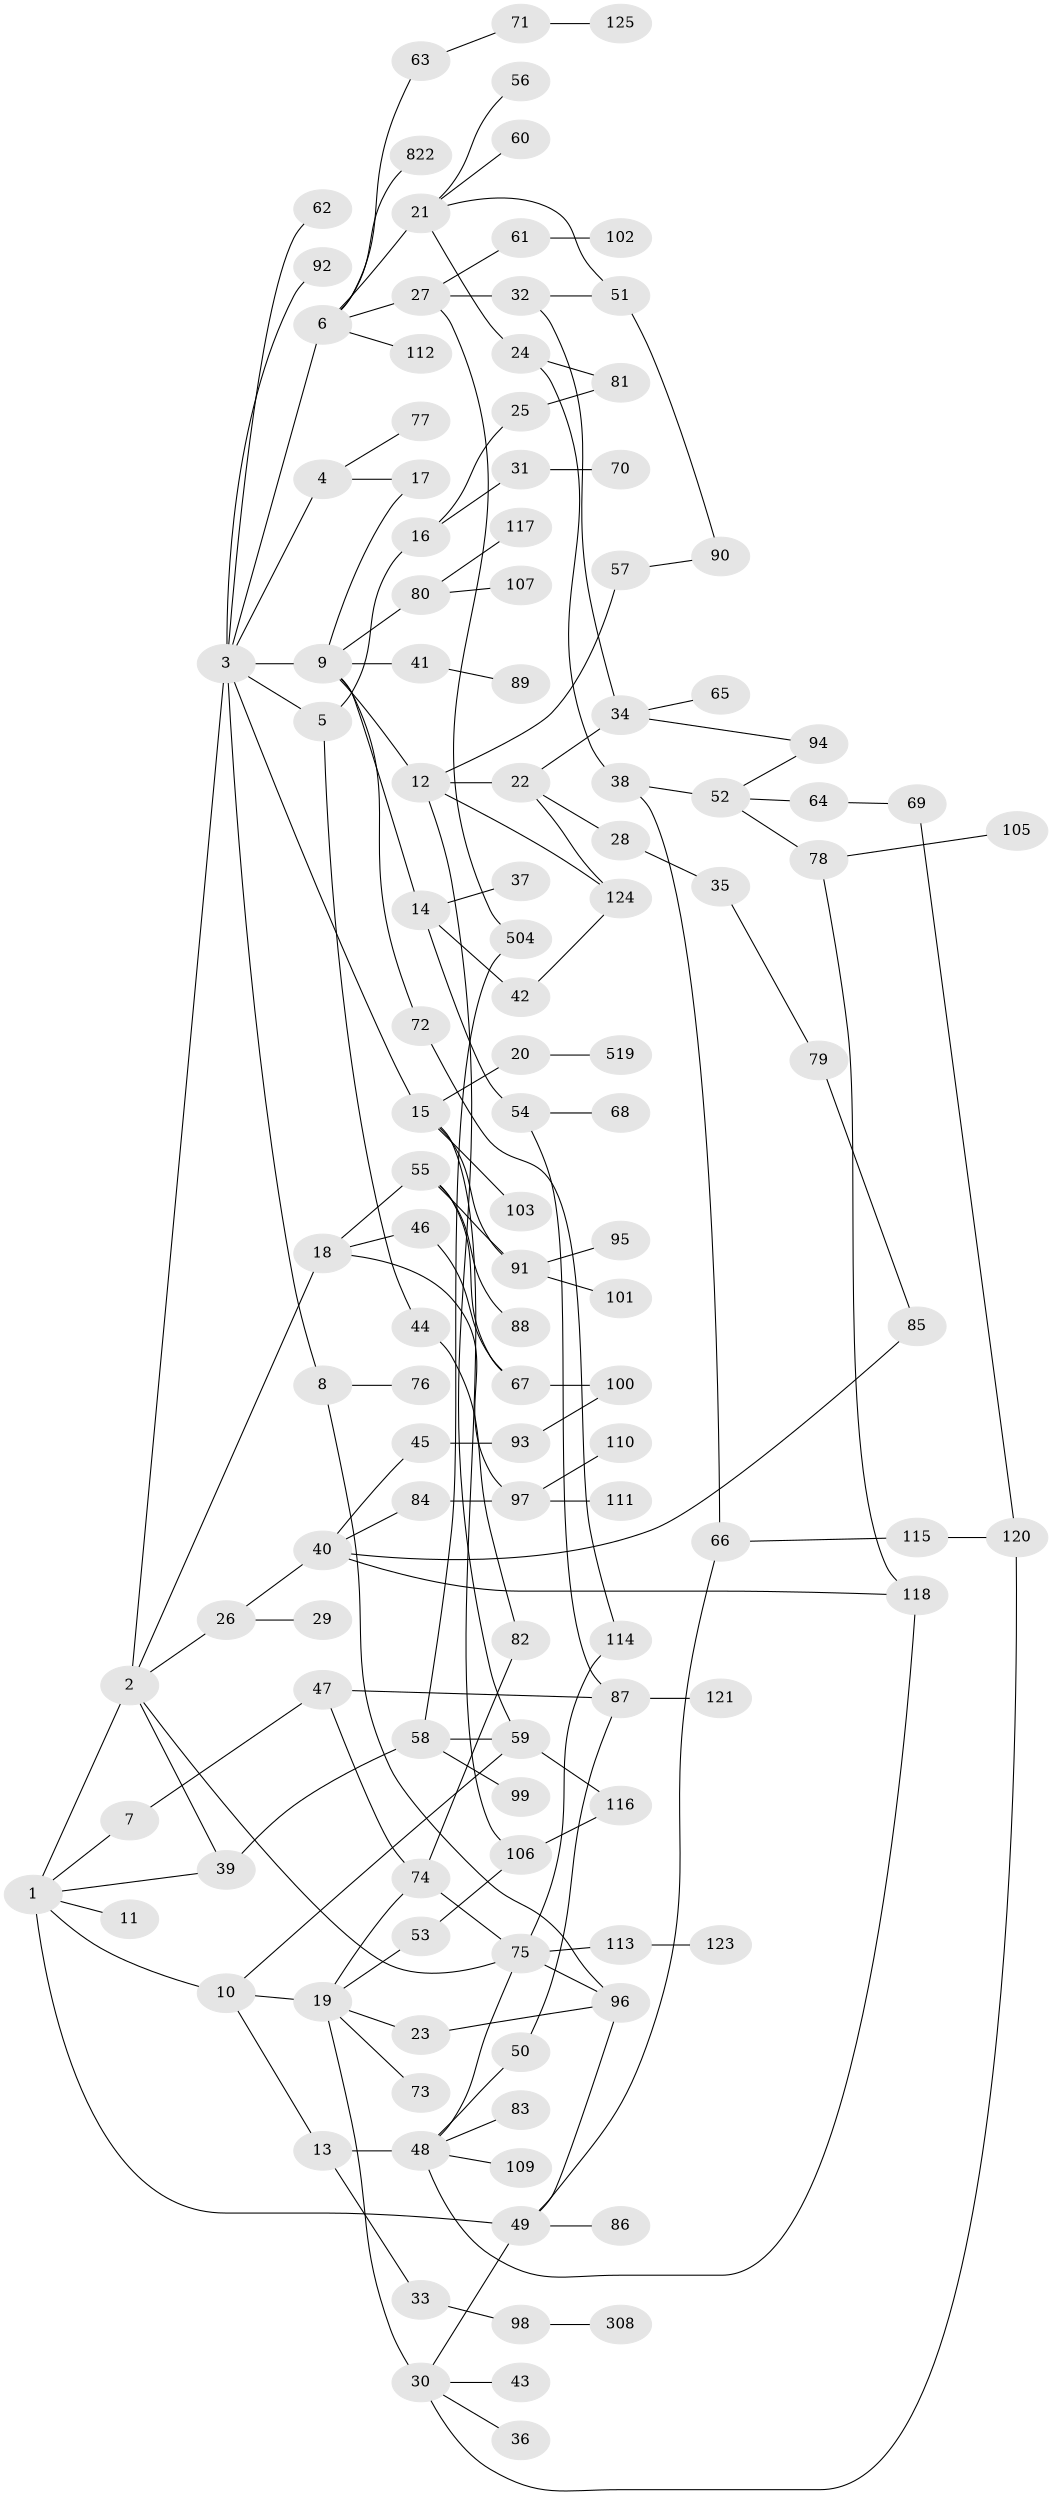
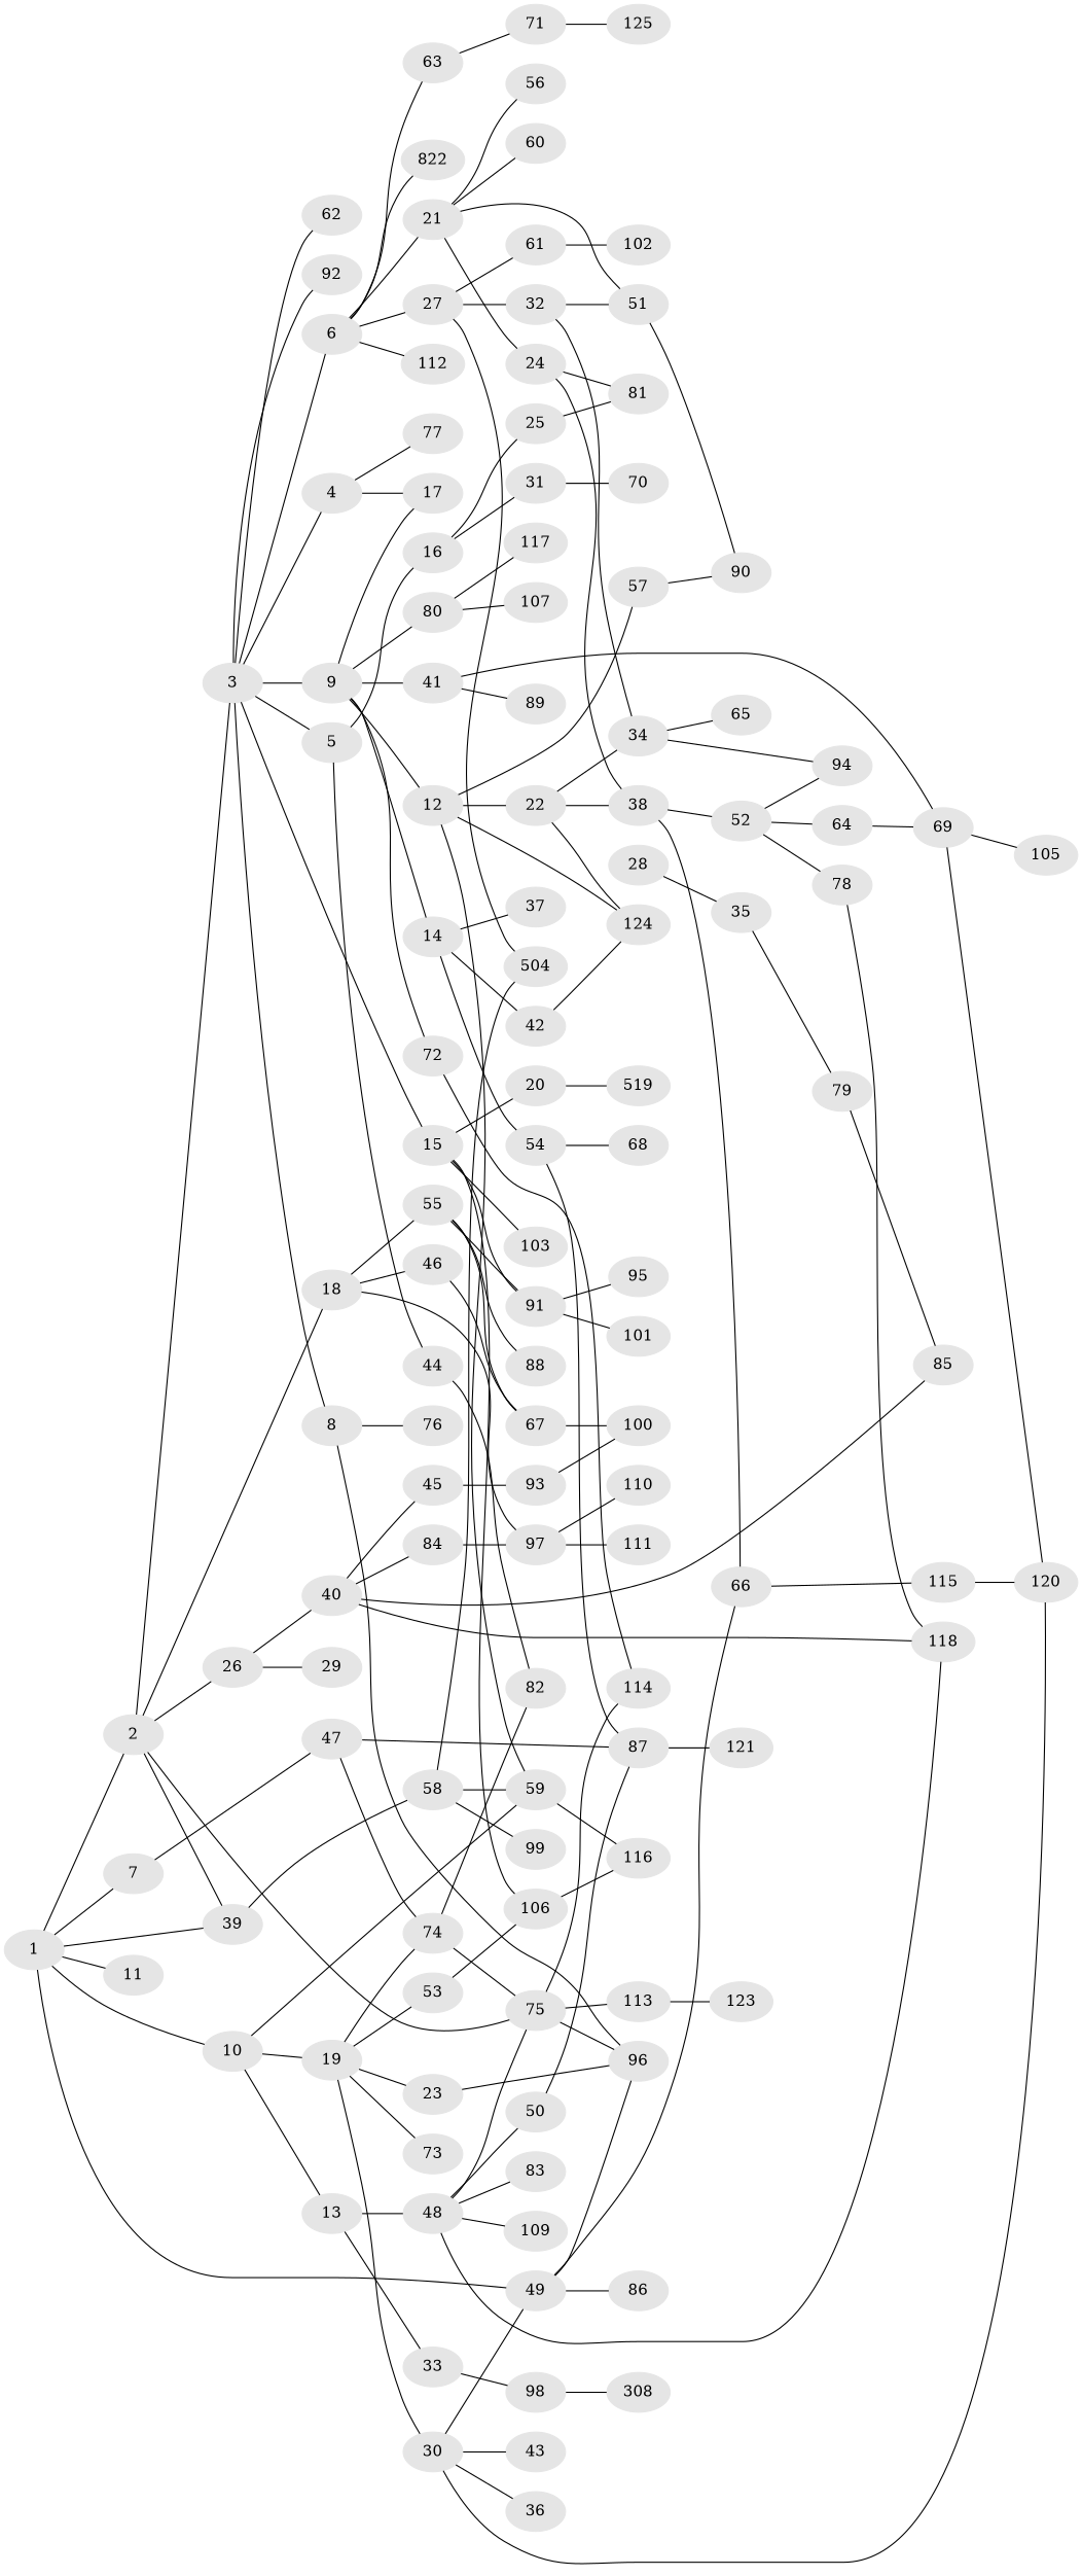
  graph {
    rankdir=LR
    node [color=gray90 style=filled]
    1
    2
    7
    10
    11
    39
    49
    3
    18
    26
    75
    47
    13
    19
    59
    58
    96
    66
    86
    4
    5
    6
    8
    9
    15
    62
    92
    46
    55
    97
    29
    40
    114
    113
    17
    77
    16
    44
    21
    27
    63
    112
    n43 [label=822]
    76
    12
    14
    41
    72
    80
    20
    91
    103
    106
    25
    31
    82
    24
    51
    56
    60
    32
    61
    n63 [label=504]
    71
    74
    87
    22
    57
    124
    37
    42
    54
    69
    89
    107
    117
    33
    48
    23
    30
    53
    73
    116
    28
    34
    90
    98
    118
    50
    83
    109
    68
    n93 [label=519]
    95
    101
    81
    70
    67
    88
    110
    111
    36
    43
    120
    38
    35
    65
    94
    52
    45
    84
    85
    102
    79
    n115 [label=308]
    64
    78
    115
    99
    93
    100
    121
    105
    125
    123
    1 -- 2
    1 -- 7
    1 -- 10
    1 -- 11
    1 -- 39
    1 -- 49
    2 -- 39
    2 -- 3
    2 -- 18
    2 -- 26
    2 -- 75
    7 -- 47
    10 -- 13
    10 -- 19
    10 -- 59
    39 -- 58
    49 -- 96
    49 -- 66
    49 -- 86
    3 -- 4
    3 -- 5
    3 -- 6
    3 -- 8
    3 -- 9
    3 -- 15
    3 -- 62
    3 -- 92
    18 -- 46
    18 -- 55
    18 -- 97
    26 -- 29
    26 -- 40
    75 -- 96
    75 -- 114
    75 -- 113
    47 -- 74
    47 -- 87
    13 -- 33
    13 -- 48
    19 -- 74
    19 -- 23
    19 -- 30
    19 -- 53
    19 -- 73
    59 -- 116
    58 -- 59
    58 -- n63
    58 -- 99
    66 -- 115
    4 -- 17
    4 -- 77
    5 -- 16
    5 -- 44
    6 -- 21
    6 -- 27
    6 -- 63
    6 -- 112
    6 -- n43
    8 -- 96
    8 -- 76
    9 -- 17
    9 -- 12
    9 -- 14
    9 -- 41
    9 -- 72
    9 -- 80
    15 -- 20
    15 -- 91
    15 -- 103
    15 -- 106
    46 -- 67
    55 -- 91
    55 -- 67
    55 -- 88
    97 -- 110
    97 -- 111
    40 -- 118
    40 -- 45
    40 -- 84
    40 -- 85
    113 -- 123
    16 -- 25
    16 -- 31
    44 -- 82
    21 -- 24
    21 -- 51
    21 -- 56
    21 -- 60
    27 -- 32
    27 -- 61
    27 -- n63
    63 -- 71
    12 -- 59
    12 -- 22
    12 -- 57
    12 -- 124
    14 -- 37
    14 -- 42
    14 -- 54
+   41 -- 69
    41 -- 89
    72 -- 114
    80 -- 107
    80 -- 117
    20 -- n93
    91 -- 95
    91 -- 101
    106 -- 116
    25 -- 81
    31 -- 70
    24 -- 81
    24 -- 38
    51 -- 90
    32 -- 51
    32 -- 34
    61 -- 102
    71 -- 125
    74 -- 75
    74 -- 82
    87 -- 121
    22 -- 124
-   22 -- 28
+   22 -- 38
    22 -- 34
    57 -- 90
    42 -- 124
    54 -- 87
    54 -- 68
    69 -- 120
    33 -- 98
    48 -- 75
    48 -- 118
    48 -- 50
    48 -- 83
    48 -- 109
    23 -- 96
    30 -- 49
    30 -- 36
    30 -- 43
    30 -- 120
    53 -- 106
    28 -- 35
    34 -- 65
    34 -- 94
    98 -- n115
    50 -- 87
    67 -- 100
    38 -- 66
    38 -- 52
    35 -- 79
    52 -- 94
    52 -- 64
    52 -- 78
    45 -- 93
    84 -- 97
    79 -- 85
    64 -- 69
    78 -- 118
-   78 -- 105
+   69 -- 105
    115 -- 120
    93 -- 100
  }
